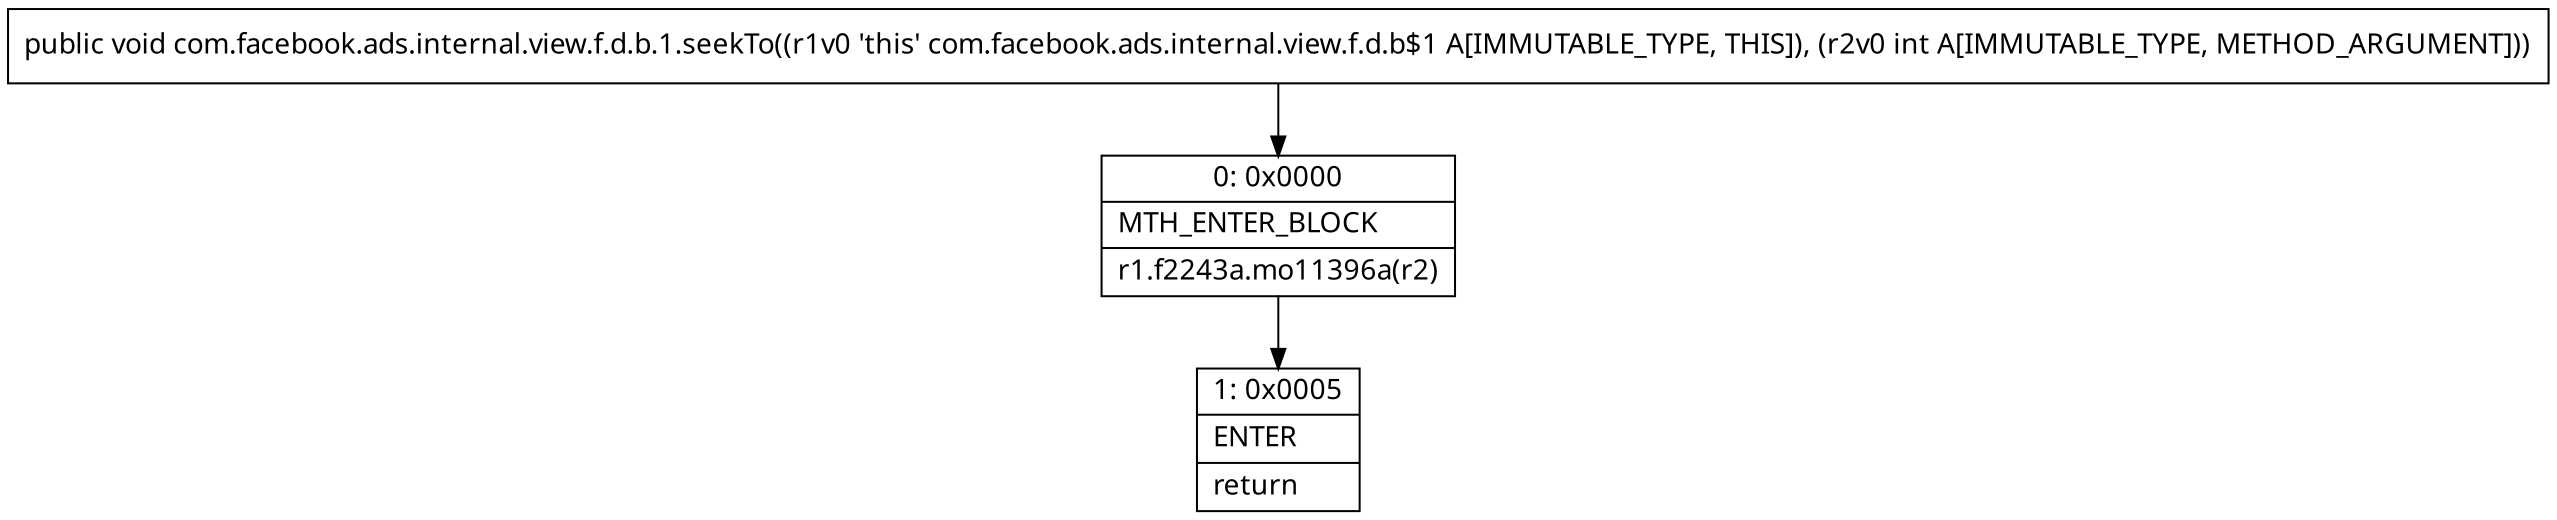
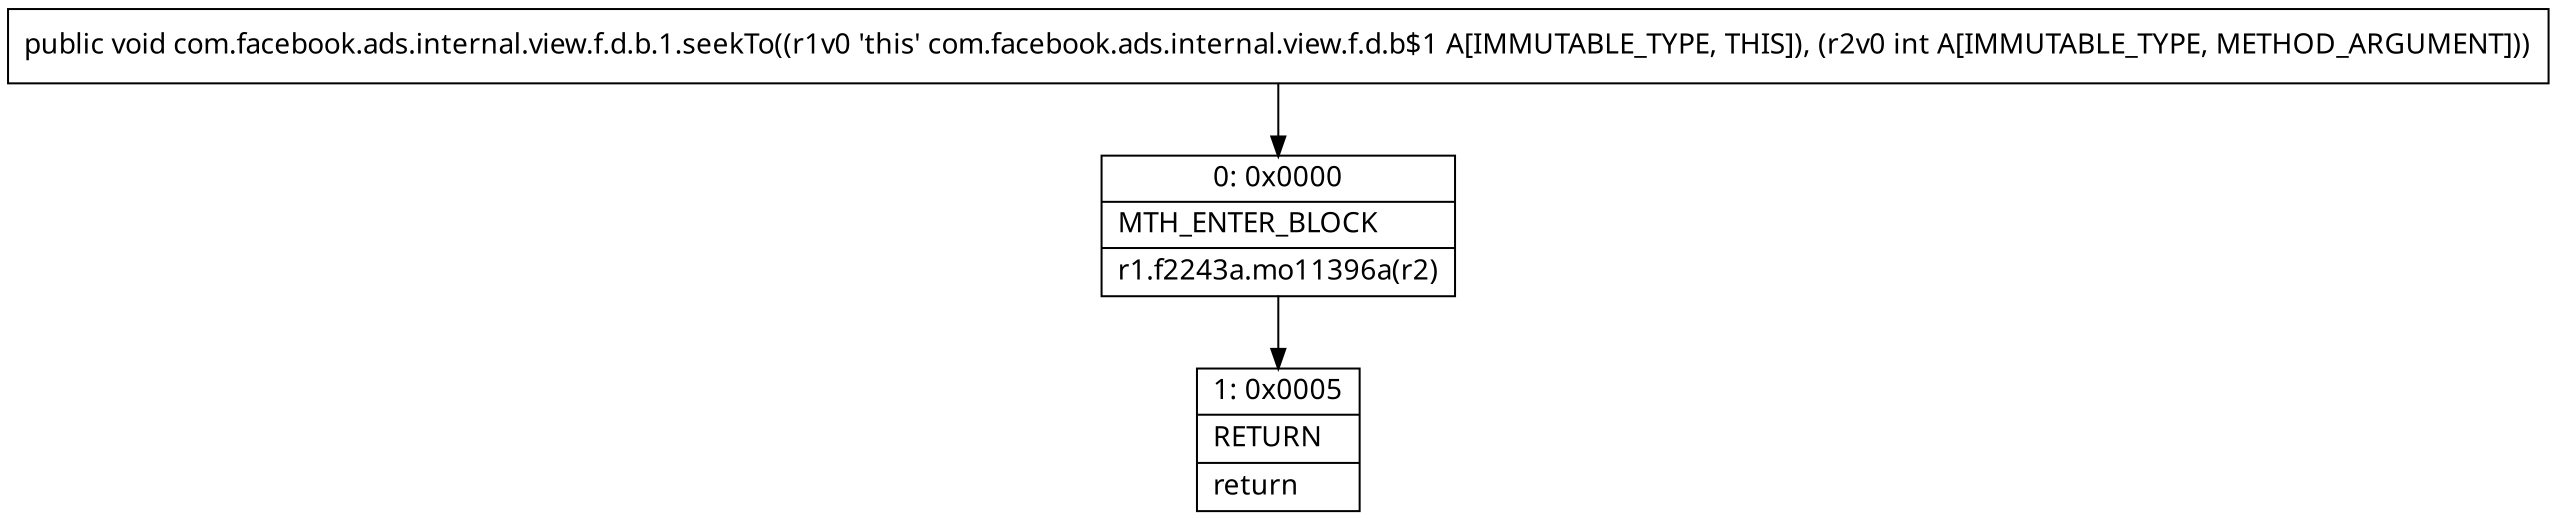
  digraph {
    fontname="Noto Sans"
    node [shape=record fontname="Noto Sans"]
    edge [fontname="Noto Sans"]
    n1 [label="{0\:\ 0x0000|MTH_ENTER_BLOCK\l|r1.f2243a.mo11396a(r2)\l}"]
-   n2 [label="{1\:\ 0x0005|ENTER\l|return\l}"]
+   n2 [label="{1\:\ 0x0005|RETURN\l|return\l}"]
    n3 [label="{public void com.facebook.ads.internal.view.f.d.b.1.seekTo((r1v0 'this' com.facebook.ads.internal.view.f.d.b$1 A[IMMUTABLE_TYPE, THIS]), (r2v0 int A[IMMUTABLE_TYPE, METHOD_ARGUMENT])) }"]
    n1 -> n2
    n3 -> n1
  }
